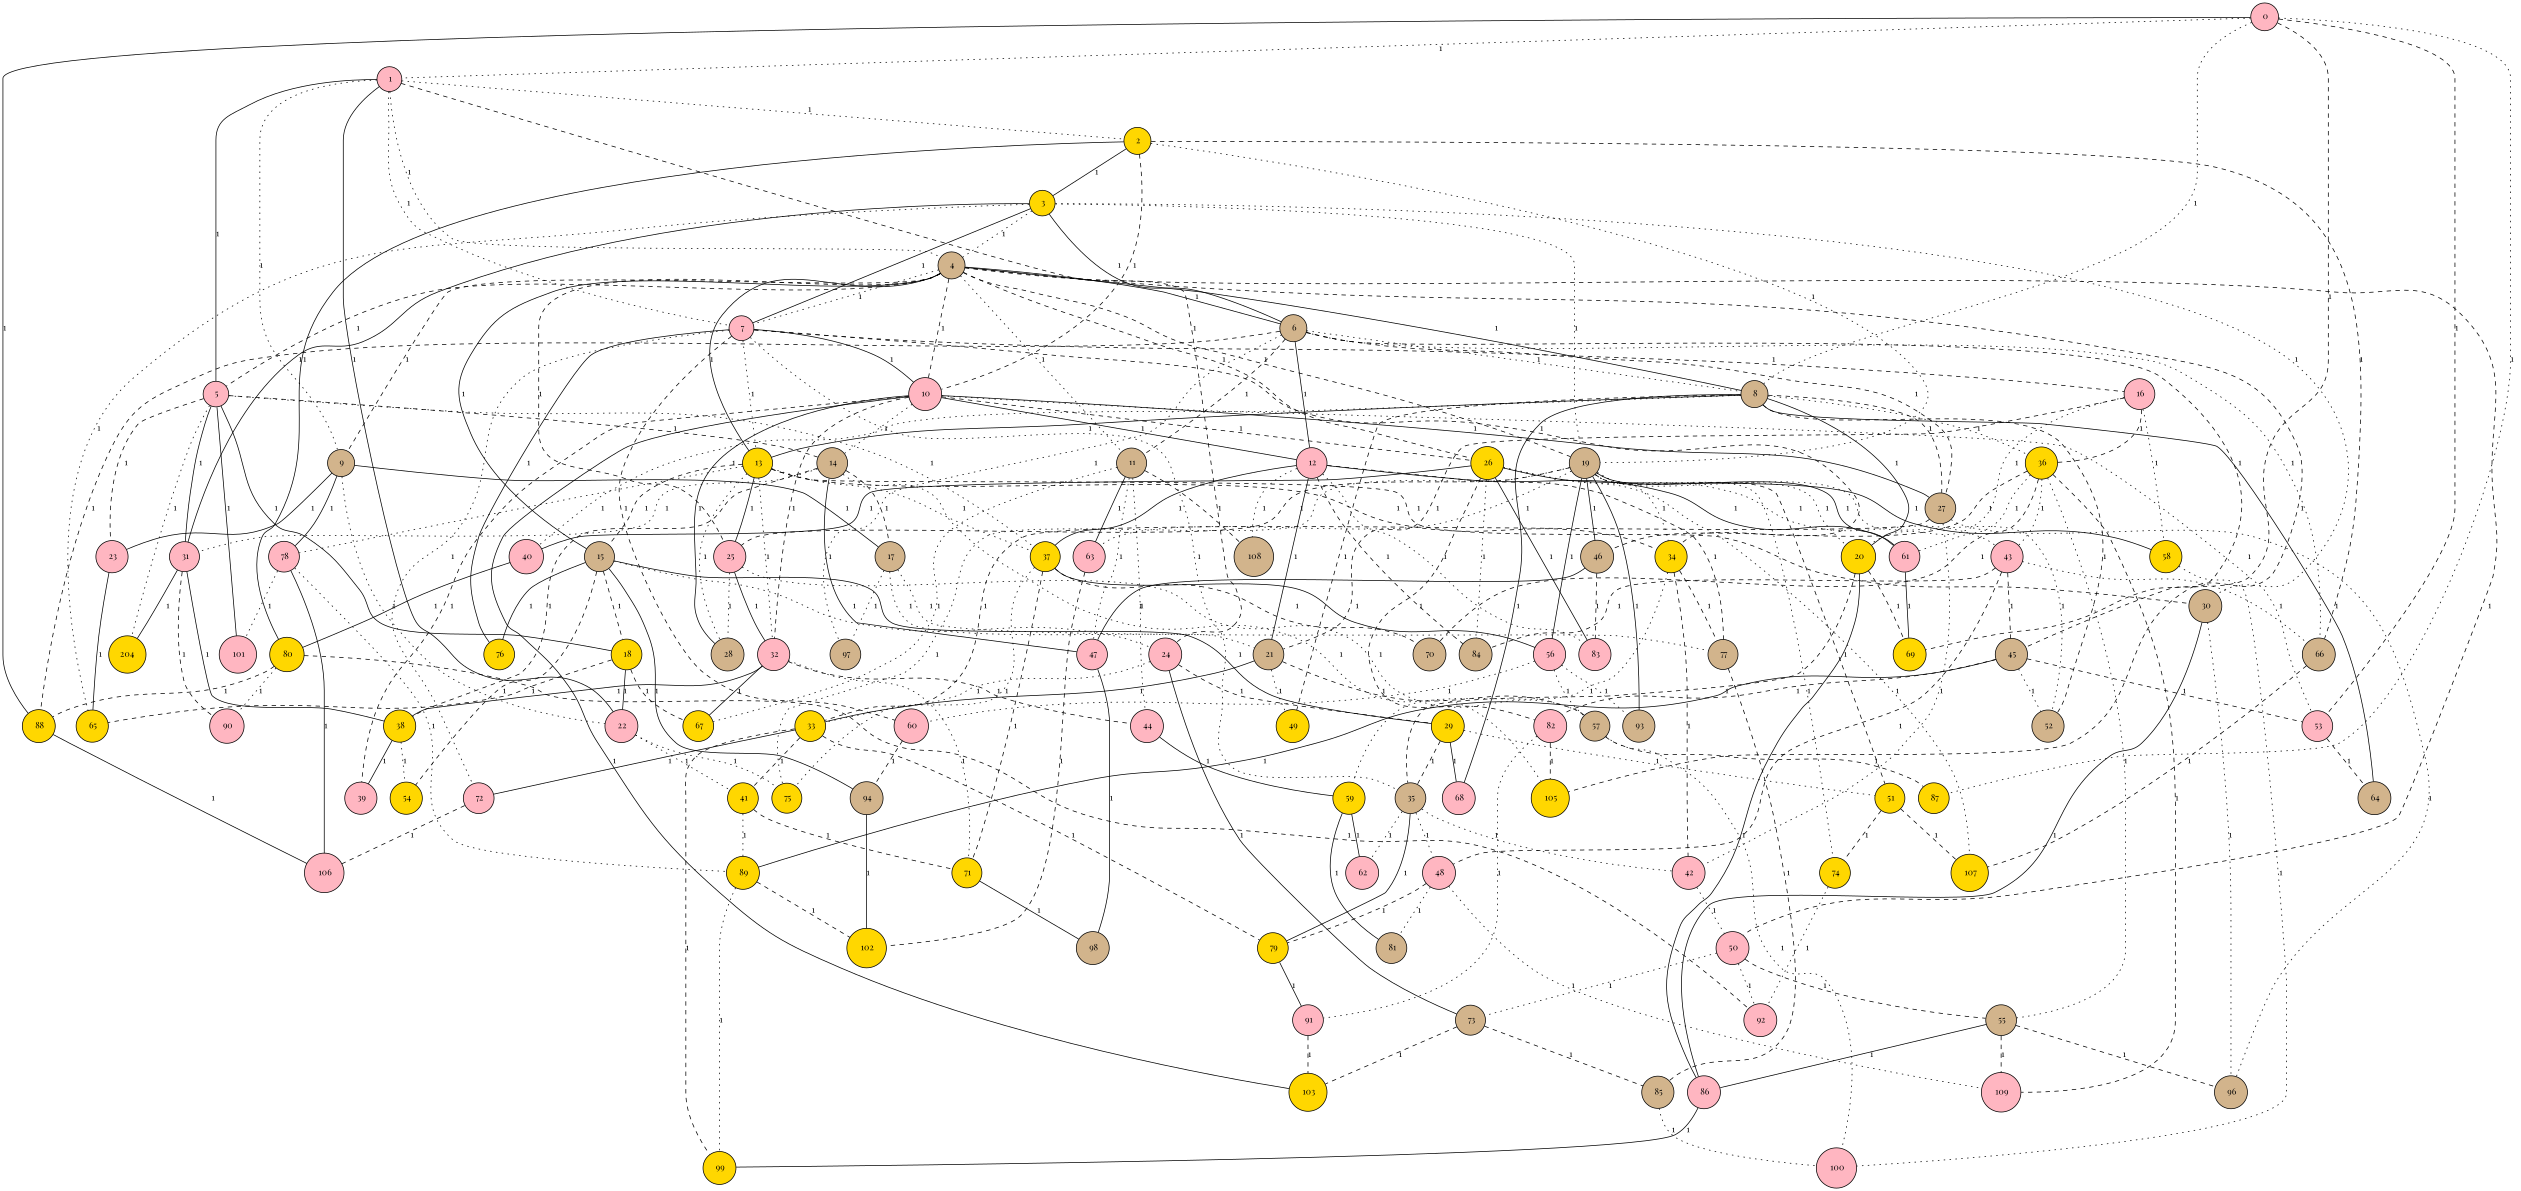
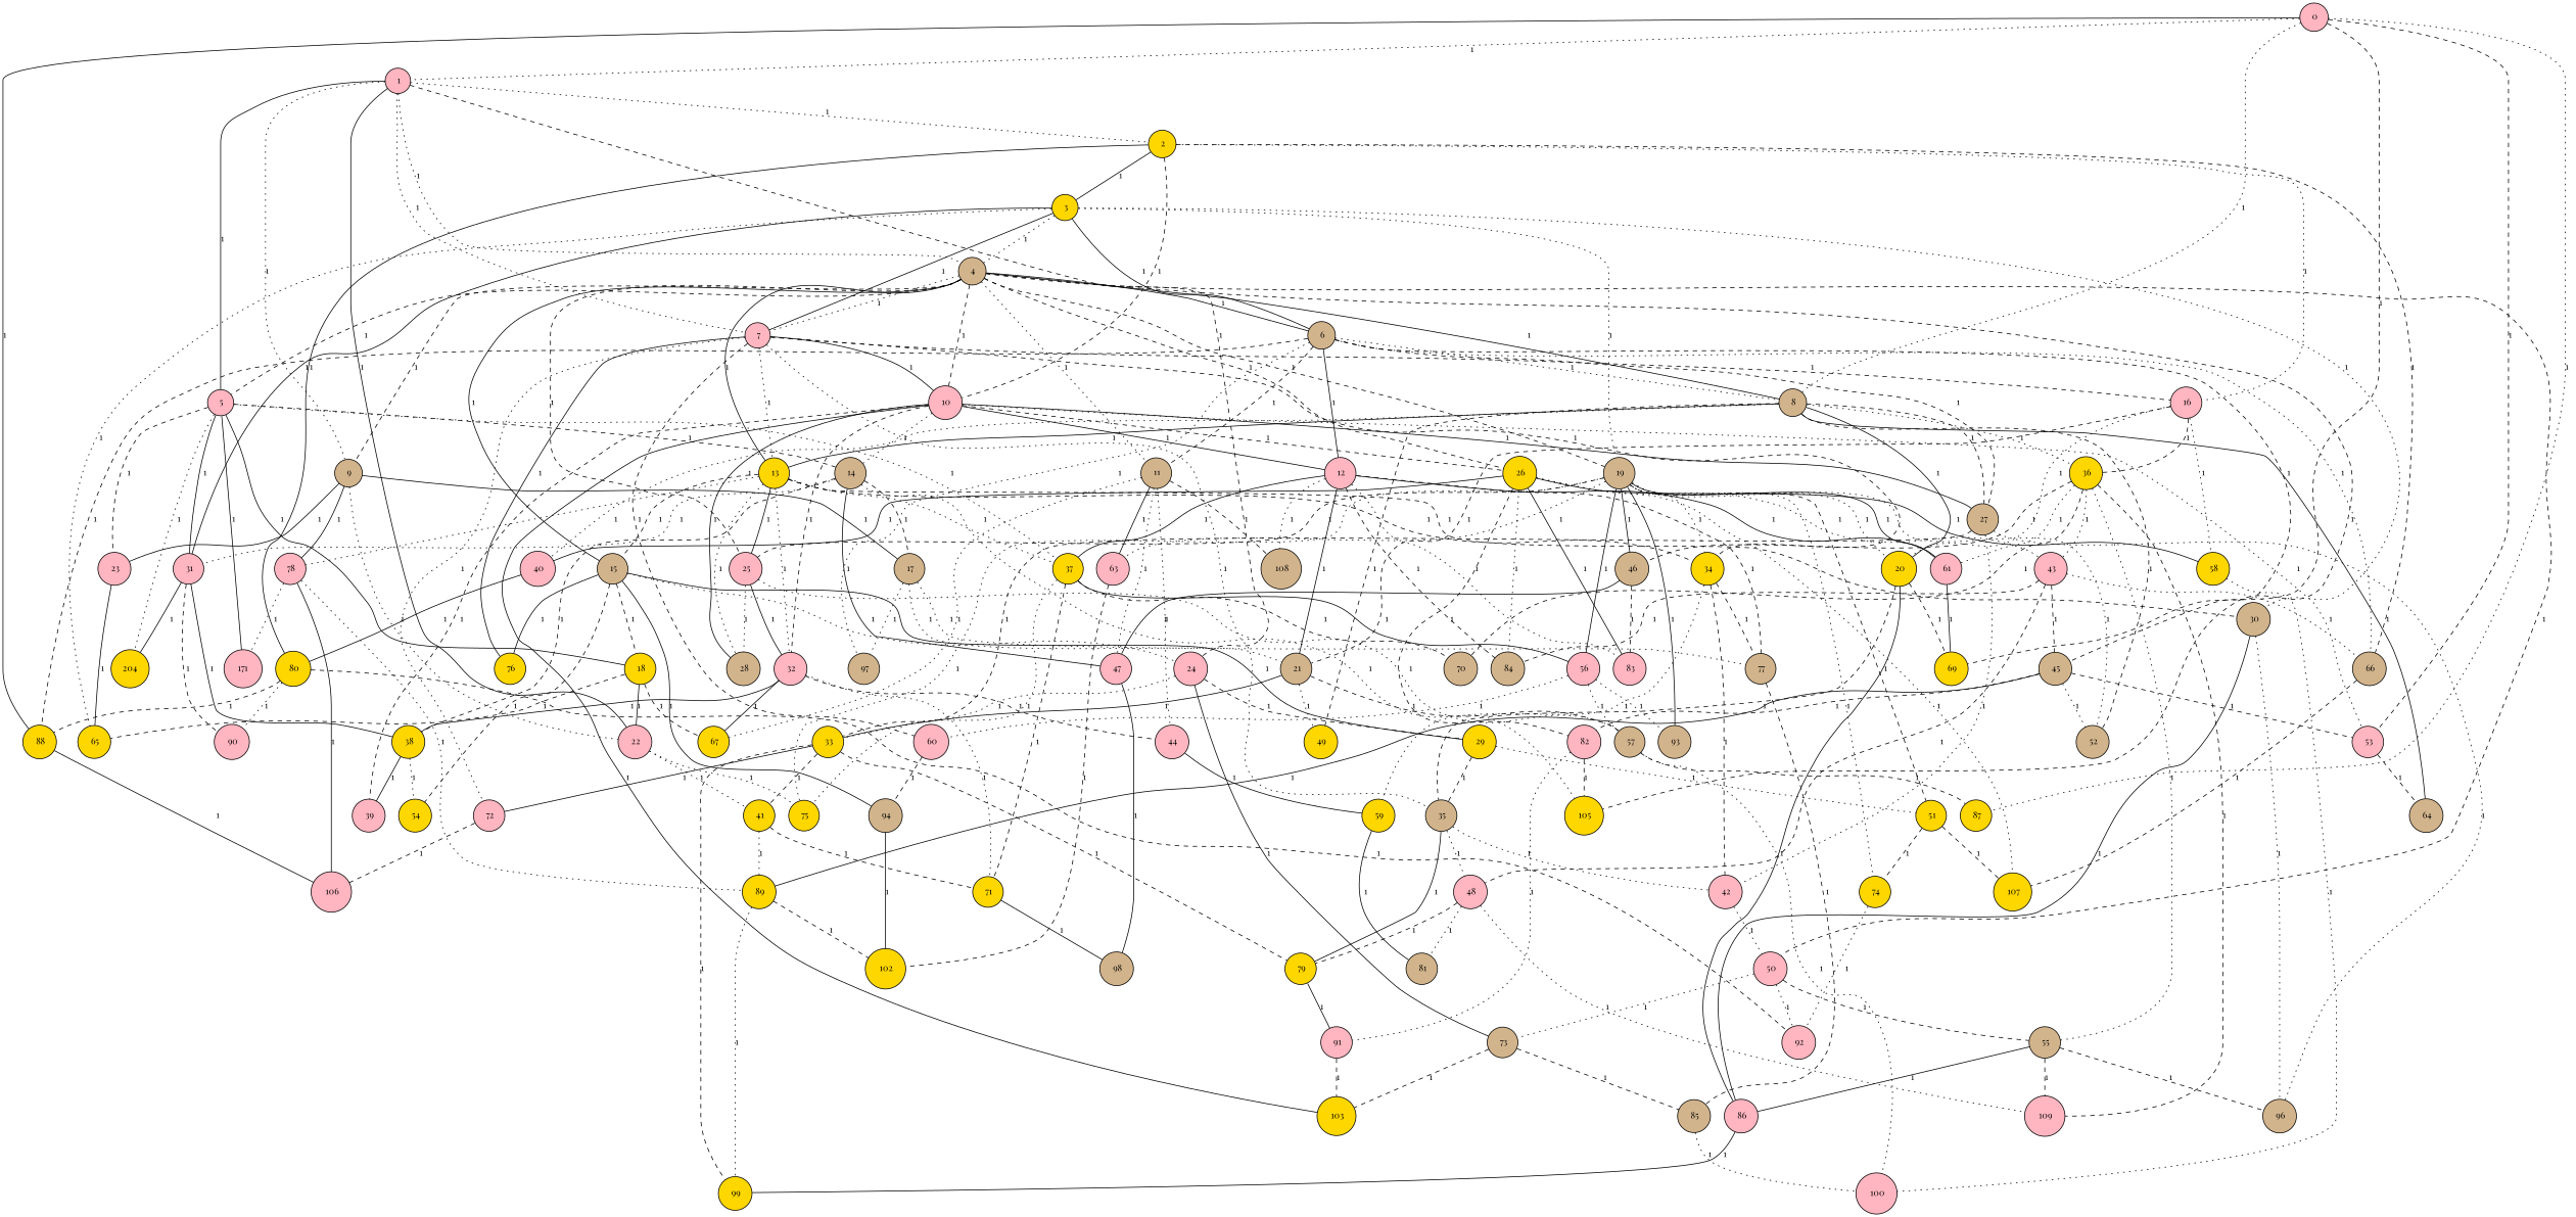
  graph {
    fixedsize="true;"
    fontname="Playfair Display"
    node [color=black fillcolor=lightpink fontname="Playfair Display" fontsize=12 hight=.12 shape=circle style=filled]
    edge [fontname="Playfair Display" fontsize=12 style=dotted]
    n1 [label=" 0" width=.12]
    n2 [label=" 1" width=.12]
    n3 [fillcolor=tan label=" 8" width=.12]
    n4 [label=" 53" width=.12]
    n5 [fillcolor=gold label=" 69" width=.12]
    n6 [fillcolor=gold label=" 87" width=.12]
    n7 [fillcolor=gold label=" 88" width=.12]
    n8 [fillcolor=gold label=" 2" width=.12]
    n9 [fillcolor=tan label=" 4" width=.12]
    n10 [label=" 5" width=.12]
    n11 [label=" 7" width=.12]
    n12 [fillcolor=tan label=" 9" width=.12]
    n13 [label=" 22" width=.12]
    n14 [label=" 24" width=.12]
    n15 [fillcolor=gold label=" 13" width=.12]
    n16 [fillcolor=tan label=" 27" width=.12]
    n17 [fillcolor=gold label=" 20" width=.12]
    n18 [fillcolor=gold label=" 36" width=.12]
    n19 [label=" 40" width=.12]
    n20 [fillcolor=gold label=" 49" width=.12]
    n21 [fillcolor=tan label=" 52" width=.12]
    n22 [fillcolor=tan label=" 64" width=.12]
-   n23 [label=" 68" width=.12]
    n24 [label=" 106" width=.12]
    n25 [fillcolor=gold label=" 3" width=.12]
    n26 [label=" 10" width=.12]
    n27 [label=" 16" width=.12]
    n28 [fillcolor=tan label=" 66" width=.12]
    n29 [fillcolor=gold label=" 80" width=.12]
    n30 [fillcolor=tan label=" 6" width=.12]
    n31 [fillcolor=tan label=" 19" width=.12]
    n32 [fillcolor=tan label=" 11" width=.12]
    n33 [fillcolor=tan label=" 15" width=.12]
    n34 [label=" 25" width=.12]
    n35 [fillcolor=gold label=" 26" width=.12]
    n36 [label=" 50" width=.12]
    n37 [fillcolor=gold label=" 105" width=.12]
    n38 [label=" 31" width=.12]
    n39 [fillcolor=tan label=" 14" width=.12]
    n40 [fillcolor=gold label=" 18" width=.12]
    n41 [label=" 23" width=.12]
    n42 [fillcolor=gold label=" 37" width=.12]
-   n43 [label=" 101" width=.12]
+   n43 [label=171 width=.12]
    n44 [fillcolor=gold label=204 width=.12]
    n45 [fillcolor=gold label=" 34" width=.12]
    n46 [fillcolor=tan label=" 35" width=.12]
    n47 [label=" 60" width=.12]
    n48 [label=" 72" width=.12]
    n49 [fillcolor=gold label=" 76" width=.12]
    n50 [fillcolor=tan label=" 17" width=.12]
    n51 [label=" 78" width=.12]
    n52 [fillcolor=gold label=" 75" width=.12]
    n53 [fillcolor=gold label=" 41" width=.12]
    n54 [fillcolor=gold label=" 29" width=.12]
    n55 [fillcolor=gold label=" 33" width=.12]
    n56 [fillcolor=tan label=" 73" width=.12]
    n57 [fillcolor=tan label=" 30" width=.12]
    n58 [fillcolor=gold label=" 65" width=.12]
    n59 [label=" 12" width=.12]
    n60 [fillcolor=tan label=" 28" width=.12]
    n61 [label=" 32" width=.12]
    n62 [label=" 39" width=.12]
    n63 [fillcolor=gold label=" 103" width=.12]
    n64 [fillcolor=tan label=" 21" width=.12]
    n65 [fillcolor=gold label=" 58" width=.12]
    n66 [fillcolor=gold label=" 107" width=.12]
    n67 [label=" 90" width=.12]
    n68 [label=" 92" width=.12]
    n69 [fillcolor=tan label=" 45" width=.12]
    n70 [fillcolor=tan label=" 97" width=.12]
    n71 [label=" 63" width=.12]
    n72 [label=" 61" width=.12]
    n73 [fillcolor=tan label=" 46" width=.12]
    n74 [fillcolor=gold label=" 51" width=.12]
    n75 [label=" 56" width=.12]
    n76 [fillcolor=gold label=" 74" width=.12]
    n77 [fillcolor=tan label=" 93" width=.12]
    n78 [label=" 86" width=.12]
    n79 [fillcolor=tan label=" 96" width=.12]
    n80 [fillcolor=gold label=" 38" width=.12]
    n81 [label=" 44" width=.12]
    n82 [label=" 47" width=.12]
    n83 [fillcolor=gold label=" 67" width=.12]
    n84 [fillcolor=tan label=" 108" width=.12]
    n85 [fillcolor=gold label=" 54" width=.12]
    n86 [fillcolor=tan label=" 94" width=.12]
    n87 [fillcolor=tan label=" 57" width=.12]
    n88 [label=" 83" width=.12]
    n89 [fillcolor=tan label=" 84" width=.12]
    n90 [label=" 43" width=.12]
    n91 [label=" 82" width=.12]
    n92 [fillcolor=tan label=" 55" width=.12]
    n93 [fillcolor=gold label=" 71" width=.12]
    n94 [fillcolor=tan label=" 70" width=.12]
    n95 [fillcolor=tan label=" 77" width=.12]
    n96 [label=" 42" width=.12]
    n97 [fillcolor=gold label=" 89" width=.12]
    n98 [fillcolor=gold label=" 59" width=.12]
    n99 [fillcolor=gold label=" 79" width=.12]
    n100 [label=" 48" width=.12]
-   n101 [label=" 62" width=.12]
    n102 [label=" 109" width=.12]
    n103 [fillcolor=tan label=" 98" width=.12]
    n104 [fillcolor=gold label=" 102" width=.12]
    n105 [fillcolor=tan label=" 85" width=.12]
    n106 [label=" 100" width=.12]
    n107 [fillcolor=gold label=" 99" width=.12]
    n108 [label=" 91" width=.12]
    n109 [fillcolor=tan label=" 81" width=.12]
    n1 -- n2 [label=1]
    n1 -- n3 [label=1]
    n1 -- n4 [label=1 style=dashed]
    n1 -- n5 [label=1 style=dashed]
    n1 -- n6 [label=1]
    n1 -- n7 [label=1 style=solid]
    n2 -- n8 [label=1]
    n2 -- n9 [label=1]
    n2 -- n10 [label=1 style=solid]
    n2 -- n11 [label=1]
    n2 -- n12 [label=1]
    n2 -- n13 [label=1 style=solid]
    n2 -- n14 [label=1 style=dashed]
    n3 -- n15 [label=1 style=solid]
    n3 -- n16 [label=1 style=dashed]
    n3 -- n17 [label=1 style=solid]
    n3 -- n18 [label=1]
    n3 -- n19 [label=1]
    n3 -- n20 [label=1 style=dashed]
    n3 -- n21 [label=1 style=dashed]
    n3 -- n22 [label=1 style=solid]
-   n3 -- n23 [label=1 style=solid]
    n4 -- n22 [label=1 style=dashed]
    n7 -- n24 [label=1 style=solid]
    n8 -- n25 [label=1 style=solid]
    n8 -- n26 [label=1 style=dashed]
-   n8 -- n31 [label=1]
+   n8 -- n27 [label=1]
    n8 -- n28 [label=1 style=dashed]
    n8 -- n29 [label=1 style=solid]
    n9 -- n3 [label=1 style=solid]
    n9 -- n10 [label=1 style=dashed]
    n9 -- n11 [label=1]
    n9 -- n12 [label=1 style=dashed]
    n9 -- n15 [label=1 style=solid]
    n9 -- n26 [label=1 style=dashed]
    n9 -- n30 [label=1 style=solid]
    n9 -- n31 [label=1 style=dashed]
    n9 -- n32 [label=1]
    n9 -- n33 [label=1 style=solid]
    n9 -- n34 [label=1 style=dashed]
    n9 -- n35 [label=1 style=dashed]
    n9 -- n36 [label=1 style=dashed]
    n9 -- n37 [label=1 style=dashed]
    n10 -- n38 [label=1 style=solid]
    n10 -- n39 [label=1 style=dashed]
    n10 -- n40 [label=1 style=solid]
    n10 -- n41 [label=1 style=dashed]
    n10 -- n42 [label=1]
    n10 -- n43 [label=1 style=solid]
    n10 -- n44 [label=1]
    n11 -- n15 [label=1]
    n11 -- n26 [label=1 style=solid]
    n11 -- n27 [label=1 style=dashed]
    n11 -- n45 [label=1 style=dashed]
    n11 -- n46 [label=1]
    n11 -- n47 [label=1 style=dashed]
    n11 -- n48 [label=1]
    n11 -- n49 [label=1 style=solid]
    n12 -- n13 [label=1]
    n12 -- n41 [label=1 style=solid]
    n12 -- n50 [label=1 style=solid]
    n12 -- n51 [label=1 style=solid]
    n13 -- n52 [label=1]
    n13 -- n53 [label=1]
    n14 -- n54 [label=1 style=dashed]
    n14 -- n55 [label=1]
    n14 -- n56 [label=1 style=solid]
    n15 -- n33 [label=1 style=dashed]
    n15 -- n34 [label=1 style=solid]
    n15 -- n42 [label=1]
    n15 -- n45 [label=1 style=dashed]
    n15 -- n51 [label=1]
    n15 -- n57 [label=1 style=dashed]
    n15 -- n60 [label=1]
    n15 -- n61 [label=1]
    n16 -- n55 [label=1 style=dashed]
    n16 -- n79 [label=1]
    n16 -- n96 [label=1]
    n17 -- n5 [label=1 style=dashed]
    n17 -- n46 [label=1 style=dashed]
    n17 -- n78 [label=1 style=solid]
    n18 -- n72 [label=1]
    n18 -- n73 [label=1 style=dashed]
    n18 -- n90 [label=1]
    n18 -- n92 [label=1]
    n18 -- n94 [label=1 style=dashed]
    n18 -- n102 [label=1 style=dashed]
    n19 -- n29 [label=1 style=solid]
    n25 -- n9 [label=1]
    n25 -- n11 [label=1 style=solid]
    n25 -- n30 [label=1 style=solid]
    n25 -- n31 [label=1]
    n25 -- n38 [label=1 style=solid]
    n25 -- n57 [label=1]
    n25 -- n58 [label=1]
    n26 -- n4 [label=1]
    n26 -- n16 [label=1 style=solid]
    n26 -- n35 [label=1 style=dashed]
    n26 -- n39 [label=1]
    n26 -- n59 [label=1 style=solid]
    n26 -- n60 [label=1 style=solid]
    n26 -- n61 [label=1 style=dashed]
    n26 -- n62 [label=1 style=dashed]
    n26 -- n63 [label=1 style=solid]
    n27 -- n17 [label=1]
    n27 -- n18 [label=1 style=dashed]
    n27 -- n64 [label=1 style=dashed]
    n27 -- n65 [label=1]
    n28 -- n66 [label=1 style=dashed]
    n29 -- n7 [label=1 style=dashed]
    n29 -- n67 [label=1]
    n29 -- n68 [label=1 style=dashed]
    n30 -- n3 [label=1]
    n30 -- n7 [label=1 style=dashed]
    n30 -- n16 [label=1 style=dashed]
    n30 -- n28 [label=1]
    n30 -- n32 [label=1 style=dashed]
    n30 -- n59 [label=1 style=solid]
    n30 -- n69 [label=1 style=dashed]
    n30 -- n70 [label=1]
    n31 -- n17 [label=1]
    n31 -- n21 [label=1]
    n31 -- n34 [label=1 style=dashed]
    n31 -- n45 [label=1]
    n31 -- n52 [label=1]
    n31 -- n71 [label=1]
    n31 -- n72 [label=1 style=solid]
    n31 -- n73 [label=1 style=solid]
    n31 -- n74 [label=1 style=dashed]
    n31 -- n75 [label=1 style=solid]
    n31 -- n76 [label=1]
    n31 -- n77 [label=1 style=solid]
    n32 -- n71 [label=1 style=solid]
    n32 -- n81 [label=1]
    n32 -- n82 [label=1]
    n32 -- n83 [label=1]
    n32 -- n84 [label=1 style=dashed]
    n33 -- n14 [label=1]
    n33 -- n40 [label=1 style=dashed]
    n33 -- n49 [label=1 style=solid]
    n33 -- n54 [label=1 style=solid]
    n33 -- n85 [label=1 style=dashed]
    n33 -- n86 [label=1 style=solid]
    n34 -- n60 [label=1]
    n34 -- n61 [label=1 style=solid]
    n34 -- n87 [label=1]
    n35 -- n19 [label=1 style=solid]
    n35 -- n65 [label=1 style=solid]
    n35 -- n66 [label=1]
    n35 -- n88 [label=1 style=solid]
    n35 -- n89 [label=1]
    n35 -- n90 [label=1]
    n35 -- n91 [label=1 style=dashed]
    n36 -- n56 [label=1]
    n36 -- n68 [label=1]
    n36 -- n92 [label=1 style=dashed]
    n38 -- n44 [label=1 style=solid]
    n38 -- n67 [label=1 style=dashed]
    n38 -- n80 [label=1 style=solid]
    n39 -- n37 [label=1]
    n39 -- n38 [label=1]
    n39 -- n50 [label=1 style=dashed]
    n39 -- n80 [label=1 style=dashed]
    n39 -- n82 [label=1 style=solid]
    n40 -- n13 [label=1 style=solid]
    n40 -- n58 [label=1 style=dashed]
    n40 -- n83 [label=1 style=dashed]
    n41 -- n58 [label=1 style=solid]
    n42 -- n52 [label=1]
    n42 -- n75 [label=1 style=solid]
    n42 -- n93 [label=1 style=dashed]
    n42 -- n94 [label=1 style=dashed]
    n45 -- n95 [label=1 style=dashed]
    n45 -- n96 [label=1 style=dashed]
    n45 -- n98 [label=1]
    n46 -- n96 [label=1]
    n46 -- n99 [label=1 style=solid]
    n46 -- n100 [label=1]
-   n46 -- n101 [label=1]
    n47 -- n86 [label=1 style=dashed]
    n48 -- n24 [label=1 style=dashed]
    n50 -- n64 [label=1]
    n50 -- n70 [label=1]
    n50 -- n95 [label=1]
    n51 -- n24 [label=1 style=solid]
    n51 -- n43 [label=1]
    n51 -- n97 [label=1]
    n53 -- n93 [label=1 style=dashed]
    n53 -- n97 [label=1]
-   n54 -- n23 [label=1 style=solid]
    n54 -- n46 [label=1 style=dashed]
    n54 -- n74 [label=1]
    n55 -- n48 [label=1 style=solid]
    n55 -- n53 [label=1 style=dashed]
    n55 -- n99 [label=1 style=dashed]
    n55 -- n107 [label=1 style=dashed]
    n56 -- n63 [label=1 style=dashed]
    n56 -- n105 [label=1 style=dashed]
    n57 -- n78 [label=1 style=solid]
    n57 -- n79 [label=1]
    n59 -- n42 [label=1 style=solid]
    n59 -- n64 [label=1 style=solid]
    n59 -- n72 [label=1 style=solid]
    n59 -- n84 [label=1]
    n59 -- n88 [label=1]
    n59 -- n89 [label=1 style=dashed]
    n59 -- n95 [label=1 style=dashed]
    n61 -- n80 [label=1 style=solid]
    n61 -- n81 [label=1 style=dashed]
    n61 -- n83 [label=1 style=solid]
    n61 -- n93 [label=1]
    n64 -- n20 [label=1]
    n64 -- n55 [label=1 style=solid]
    n64 -- n87 [label=1 style=dashed]
    n65 -- n106 [label=1]
    n69 -- n4 [label=1 style=dashed]
    n69 -- n21 [label=1]
    n69 -- n91 [label=1 style=dashed]
    n69 -- n97 [label=1 style=solid]
    n71 -- n104 [label=1 style=dashed]
    n72 -- n5 [label=1 style=solid]
    n73 -- n82 [label=1 style=solid]
    n73 -- n88 [label=1 style=dashed]
    n74 -- n66 [label=1 style=dashed]
    n74 -- n76 [label=1 style=dashed]
    n75 -- n47 [label=1]
    n75 -- n77 [label=1]
    n75 -- n87 [label=1]
    n76 -- n68 [label=1]
    n78 -- n107 [label=1 style=solid]
    n80 -- n62 [label=1 style=solid]
    n80 -- n85 [label=1]
    n81 -- n98 [label=1 style=solid]
    n82 -- n103 [label=1 style=solid]
    n86 -- n104 [label=1 style=solid]
    n87 -- n6 [label=1 style=dashed]
    n87 -- n106 [label=1]
    n90 -- n28 [label=1]
    n90 -- n69 [label=1 style=dashed]
    n90 -- n89 [label=1 style=dashed]
    n90 -- n100 [label=1 style=dashed]
    n91 -- n37 [label=1 style=dashed]
    n91 -- n108 [label=1]
    n92 -- n78 [label=1 style=solid]
    n92 -- n79 [label=1 style=dashed]
    n92 -- n102 [label=1 style=dashed]
    n93 -- n103 [label=1 style=solid]
    n95 -- n105 [label=1 style=dashed]
    n96 -- n36 [label=1]
    n97 -- n104 [label=1 style=dashed]
    n97 -- n107 [label=1]
-   n98 -- n101 [label=1 style=solid]
    n98 -- n109 [label=1 style=solid]
    n99 -- n108 [label=1 style=solid]
    n100 -- n99 [label=1 style=dashed]
    n100 -- n102 [label=1]
    n100 -- n109 [label=1]
    n105 -- n106 [label=1]
    n108 -- n63 [label=1 style=dashed]
  }
